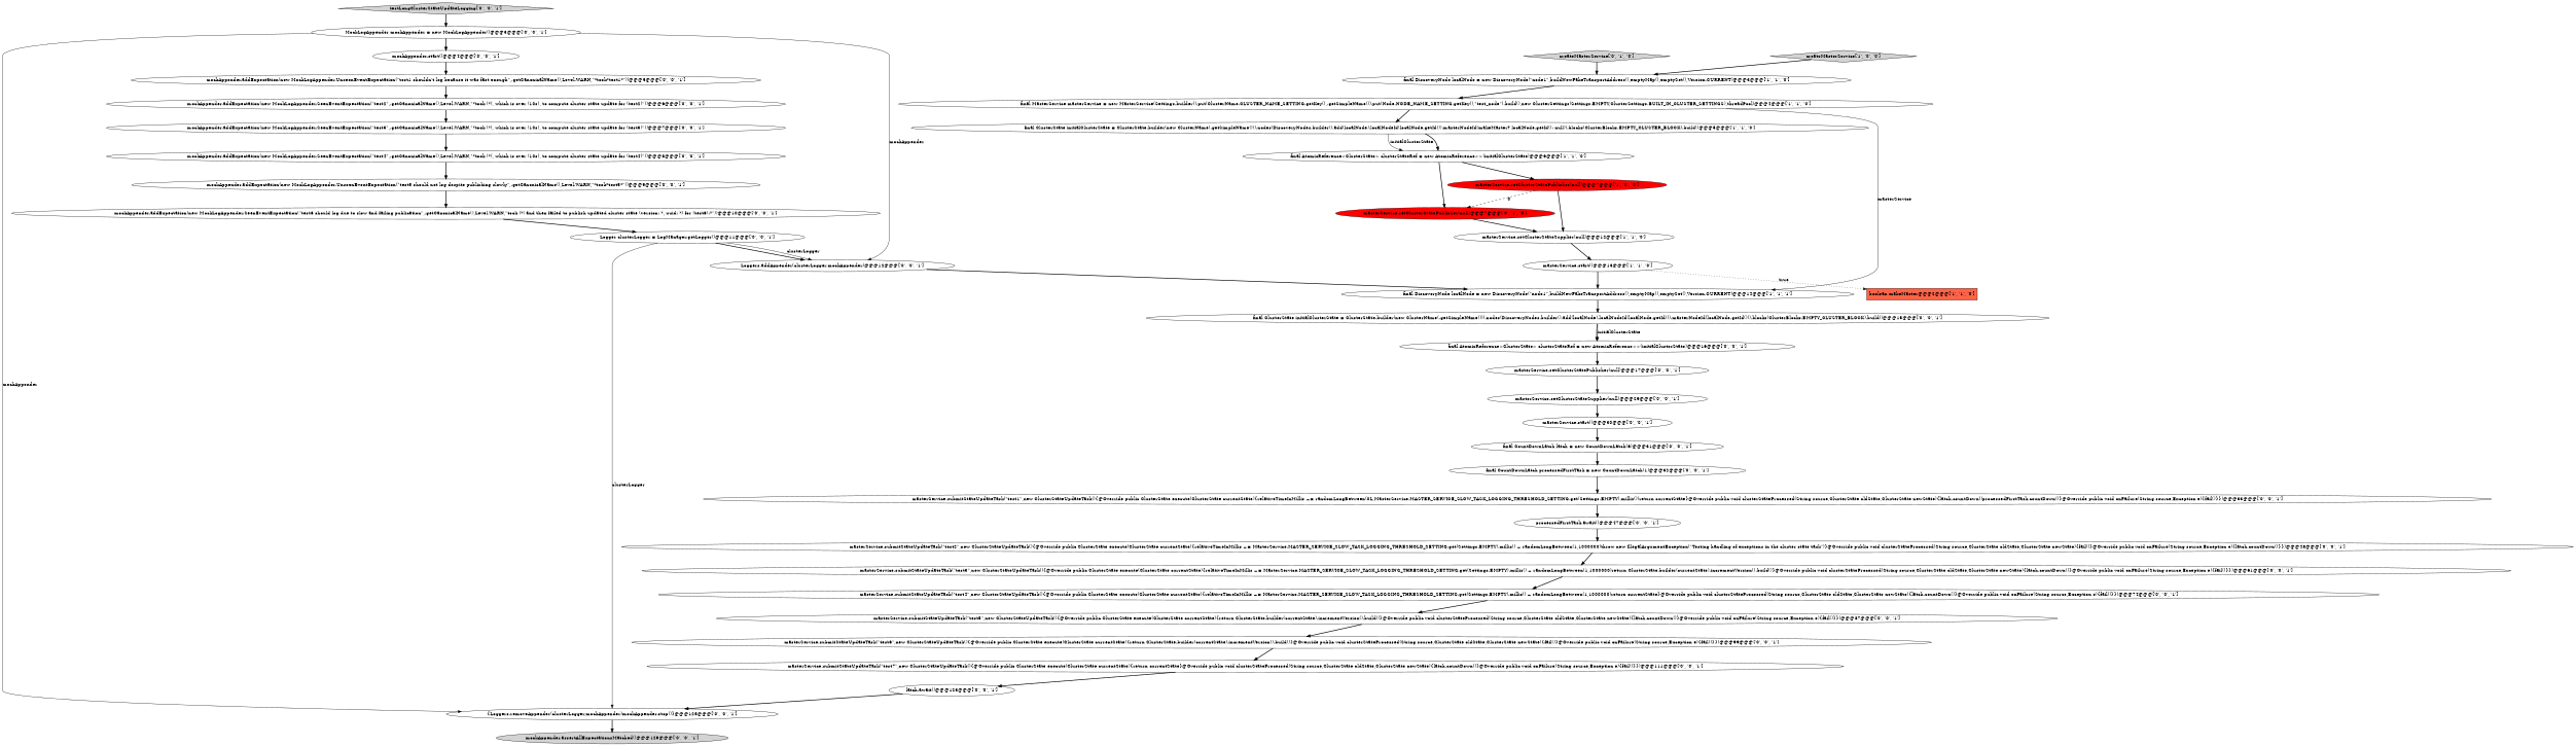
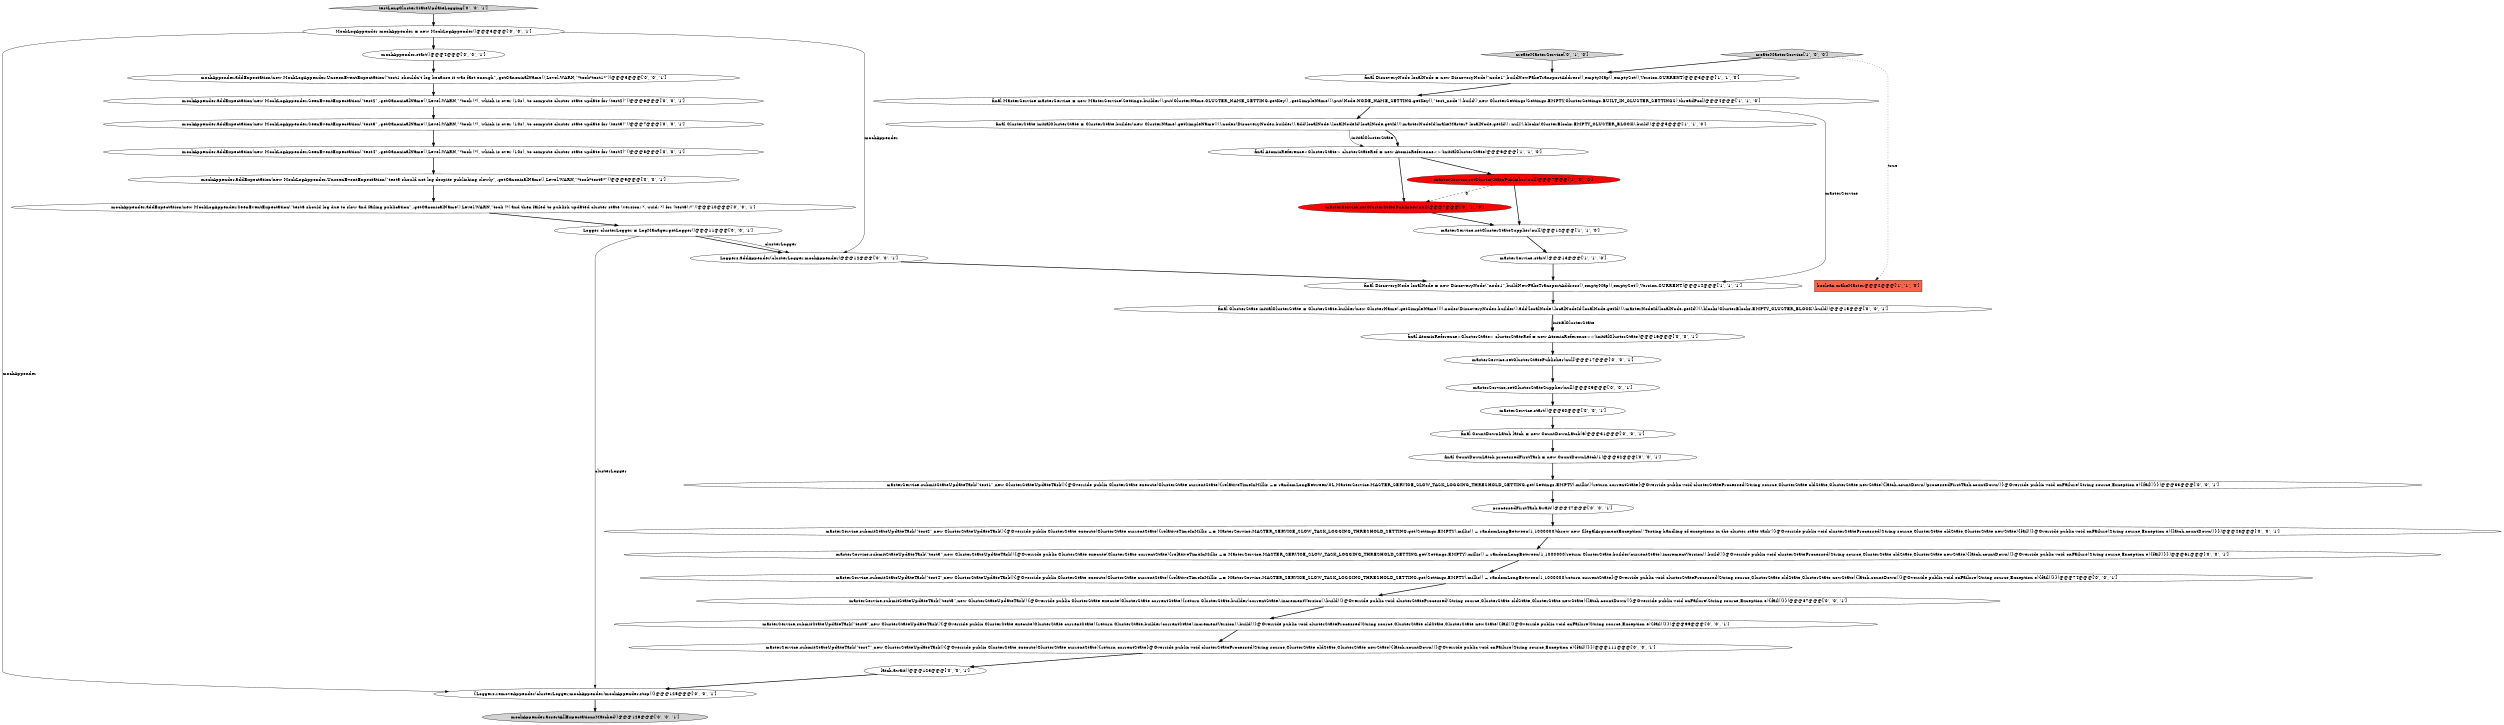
  digraph {
    node [fillcolor=white shape=ellipse style=filled]
    edge [style=bold]
    n1 [label="masterService.start()@@@30@@@['0', '0', '1']"]
    n2 [label="final CountDownLatch latch = new CountDownLatch(6)@@@31@@@['0', '0', '1']"]
    n3 [label="final CountDownLatch processedFirstTask = new CountDownLatch(1)@@@32@@@['0', '0', '1']"]
    n4 [fillcolor=lightgray label="createMasterService['0', '1', '0']" shape=diamond]
    n5 [label="final DiscoveryNode localNode = new DiscoveryNode(\"node1\",buildNewFakeTransportAddress(),emptyMap(),emptySet(),Version.CURRENT)@@@3@@@['1', '1', '0']"]
    n6 [fillcolor=tomato label="boolean makeMaster@@@2@@@['1', '1', '0']" shape=box]
    n7 [label="final MasterService masterService = new MasterService(Settings.builder().put(ClusterName.CLUSTER_NAME_SETTING.getKey(),.getSimpleName()).put(Node.NODE_NAME_SETTING.getKey(),\"test_node\").build(),new ClusterSettings(Settings.EMPTY,ClusterSettings.BUILT_IN_CLUSTER_SETTINGS),threadPool)@@@4@@@['1', '1', '0']"]
    n8 [label="masterService.submitStateUpdateTask(\"test5\",new ClusterStateUpdateTask(){@Override public ClusterState execute(ClusterState currentState){return ClusterState.builder(currentState).incrementVersion().build()}@Override public void clusterStateProcessed(String source,ClusterState oldState,ClusterState newState){latch.countDown()}@Override public void onFailure(String source,Exception e){fail()}})@@@87@@@['0', '0', '1']"]
    n9 [label="masterService.submitStateUpdateTask(\"test6\",new ClusterStateUpdateTask(){@Override public ClusterState execute(ClusterState currentState){return ClusterState.builder(currentState).incrementVersion().build()}@Override public void clusterStateProcessed(String source,ClusterState oldState,ClusterState newState){fail()}@Override public void onFailure(String source,Exception e){fail()}})@@@99@@@['0', '0', '1']"]
    n10 [label="masterService.submitStateUpdateTask(\"test7\",new ClusterStateUpdateTask(){@Override public ClusterState execute(ClusterState currentState){return currentState}@Override public void clusterStateProcessed(String source,ClusterState oldState,ClusterState newState){latch.countDown()}@Override public void onFailure(String source,Exception e){fail()}})@@@111@@@['0', '0', '1']"]
    n11 [label="mockAppender.addExpectation(new MockLogAppender.SeenEventExpectation(\"test6 should log due to slow and failing publication\",.getCanonicalName(),Level.WARN,\"took (*( and then failed to publish updated cluster state (version: *, uuid: *) for (test6(:*\"))@@@10@@@['0', '0', '1']"]
    n12 [label="Logger clusterLogger = LogManager.getLogger()@@@11@@@['0', '0', '1']"]
    n13 [label="Loggers.addAppender(clusterLogger,mockAppender)@@@12@@@['0', '0', '1']"]
    n14 [label="{Loggers.removeAppender(clusterLogger,mockAppender)mockAppender.stop()}@@@125@@@['0', '0', '1']"]
    n15 [label="final AtomicReference<ClusterState> clusterStateRef = new AtomicReference<>(initialClusterState)@@@6@@@['1', '1', '0']"]
    n16 [fillcolor=red label="masterService.setClusterStatePublisher(null)@@@7@@@['0', '1', '0']"]
    n17 [fillcolor=red label="masterService.setClusterStatePublisher(null)@@@7@@@['1', '0', '0']"]
    n18 [label="masterService.setClusterStateSupplier(null)@@@12@@@['1', '1', '0']"]
    n19 [fillcolor=lightgray label="testLongClusterStateUpdateLogging['0', '0', '1']" shape=diamond]
    n20 [label="MockLogAppender mockAppender = new MockLogAppender()@@@3@@@['0', '0', '1']"]
    n21 [label="mockAppender.start()@@@4@@@['0', '0', '1']"]
    n22 [label="processedFirstTask.await()@@@47@@@['0', '0', '1']"]
    n23 [label="masterService.submitStateUpdateTask(\"test2\",new ClusterStateUpdateTask(){@Override public ClusterState execute(ClusterState currentState){relativeTimeInMillis += MasterService.MASTER_SERVICE_SLOW_TASK_LOGGING_THRESHOLD_SETTING.get(Settings.EMPTY).millis() + randomLongBetween(1,1000000)throw new IllegalArgumentException(\"Testing handling of exceptions in the cluster state task\")}@Override public void clusterStateProcessed(String source,ClusterState oldState,ClusterState newState){fail()}@Override public void onFailure(String source,Exception e){latch.countDown()}})@@@48@@@['0', '0', '1']"]
    n24 [label="masterService.submitStateUpdateTask(\"test3\",new ClusterStateUpdateTask(){@Override public ClusterState execute(ClusterState currentState){relativeTimeInMillis += MasterService.MASTER_SERVICE_SLOW_TASK_LOGGING_THRESHOLD_SETTING.get(Settings.EMPTY).millis() + randomLongBetween(1,1000000)return ClusterState.builder(currentState).incrementVersion().build()}@Override public void clusterStateProcessed(String source,ClusterState oldState,ClusterState newState){latch.countDown()}@Override public void onFailure(String source,Exception e){fail()}})@@@61@@@['0', '0', '1']"]
    n25 [label="final DiscoveryNode localNode = new DiscoveryNode(\"node1\",buildNewFakeTransportAddress(),emptyMap(),emptySet(),Version.CURRENT)@@@14@@@['1', '1', '1']"]
    n26 [label="final ClusterState initialClusterState = ClusterState.builder(new ClusterName(.getSimpleName())).nodes(DiscoveryNodes.builder().add(localNode).localNodeId(localNode.getId()).masterNodeId(localNode.getId())).blocks(ClusterBlocks.EMPTY_CLUSTER_BLOCK).build()@@@15@@@['0', '0', '1']"]
    n27 [label="masterService.start()@@@13@@@['1', '1', '0']"]
    n28 [label="masterService.submitStateUpdateTask(\"test1\",new ClusterStateUpdateTask(){@Override public ClusterState execute(ClusterState currentState){relativeTimeInMillis += randomLongBetween(0L,MasterService.MASTER_SERVICE_SLOW_TASK_LOGGING_THRESHOLD_SETTING.get(Settings.EMPTY).millis())return currentState}@Override public void clusterStateProcessed(String source,ClusterState oldState,ClusterState newState){latch.countDown()processedFirstTask.countDown()}@Override public void onFailure(String source,Exception e){fail()}})@@@33@@@['0', '0', '1']"]
    n29 [fillcolor=lightgray label="mockAppender.assertAllExpectationsMatched()@@@129@@@['0', '0', '1']"]
    n30 [label="final AtomicReference<ClusterState> clusterStateRef = new AtomicReference<>(initialClusterState)@@@16@@@['0', '0', '1']"]
    n31 [label="masterService.setClusterStatePublisher(null)@@@17@@@['0', '0', '1']"]
    n32 [label="masterService.setClusterStateSupplier(null)@@@29@@@['0', '0', '1']"]
    n33 [label="final ClusterState initialClusterState = ClusterState.builder(new ClusterName(.getSimpleName())).nodes(DiscoveryNodes.builder().add(localNode).localNodeId(localNode.getId()).masterNodeId(makeMaster? localNode.getId(): null)).blocks(ClusterBlocks.EMPTY_CLUSTER_BLOCK).build()@@@5@@@['1', '1', '0']"]
    n34 [label="masterService.submitStateUpdateTask(\"test4\",new ClusterStateUpdateTask(){@Override public ClusterState execute(ClusterState currentState){relativeTimeInMillis += MasterService.MASTER_SERVICE_SLOW_TASK_LOGGING_THRESHOLD_SETTING.get(Settings.EMPTY).millis() + randomLongBetween(1,1000000)return currentState}@Override public void clusterStateProcessed(String source,ClusterState oldState,ClusterState newState){latch.countDown()}@Override public void onFailure(String source,Exception e){fail()}})@@@74@@@['0', '0', '1']"]
    n35 [label="mockAppender.addExpectation(new MockLogAppender.UnseenEventExpectation(\"test5 should not log despite publishing slowly\",.getCanonicalName(),Level.WARN,\"*took*test5*\"))@@@9@@@['0', '0', '1']"]
    n36 [label="mockAppender.addExpectation(new MockLogAppender.SeenEventExpectation(\"test3\",.getCanonicalName(),Level.WARN,\"*took (*(, which is over (10s(, to compute cluster state update for (test3(\"))@@@7@@@['0', '0', '1']"]
    n37 [label="mockAppender.addExpectation(new MockLogAppender.SeenEventExpectation(\"test4\",.getCanonicalName(),Level.WARN,\"*took (*(, which is over (10s(, to compute cluster state update for (test4(\"))@@@8@@@['0', '0', '1']"]
    n38 [label="latch.await()@@@123@@@['0', '0', '1']"]
    n39 [label="mockAppender.addExpectation(new MockLogAppender.UnseenEventExpectation(\"test1 shouldn't log because it was fast enough\",.getCanonicalName(),Level.WARN,\"*took*test1*\"))@@@5@@@['0', '0', '1']"]
    n40 [label="mockAppender.addExpectation(new MockLogAppender.SeenEventExpectation(\"test2\",.getCanonicalName(),Level.WARN,\"*took (*(, which is over (10s(, to compute cluster state update for (test2(\"))@@@6@@@['0', '0', '1']"]
    n41 [fillcolor=lightgray label="createMasterService['1', '0', '0']" shape=diamond]
    n1 -> n2
    n2 -> n3
    n3 -> n28
    n4 -> n5
    n5 -> n7
    n7 -> n25 [label=masterService style=solid]
    n7 -> n33
    n8 -> n9
    n9 -> n10
    n10 -> n38
    n11 -> n12
    n12 -> n13
    n12 -> n13 [label=clusterLogger style=solid]
    n12 -> n14 [label=clusterLogger style=solid]
    n13 -> n25
    n14 -> n29
    n15 -> n16
    n15 -> n17
    n16 -> n18
    n17 -> n16 [label=0 style=dashed]
    n17 -> n18
    n18 -> n27
    n19 -> n20
    n20 -> n13 [label=mockAppender style=solid]
    n20 -> n14 [label=mockAppender style=solid]
    n20 -> n21
    n21 -> n39
    n22 -> n23
    n23 -> n24
    n24 -> n34
    n25 -> n26
    n26 -> n30
    n26 -> n30 [label=initialClusterState style=solid]
    n27 -> n25
    n28 -> n22
    n30 -> n31
    n31 -> n32
    n32 -> n1
    n33 -> n15 [label=initialClusterState style=solid]
    n33 -> n15
    n34 -> n8
    n35 -> n11
    n36 -> n37
    n37 -> n35
    n38 -> n14
    n39 -> n40
    n40 -> n36
    n41 -> n5
-   n27 -> n6 [label=true style=dotted]
+   n41 -> n6 [label=true style=dotted]
  }
